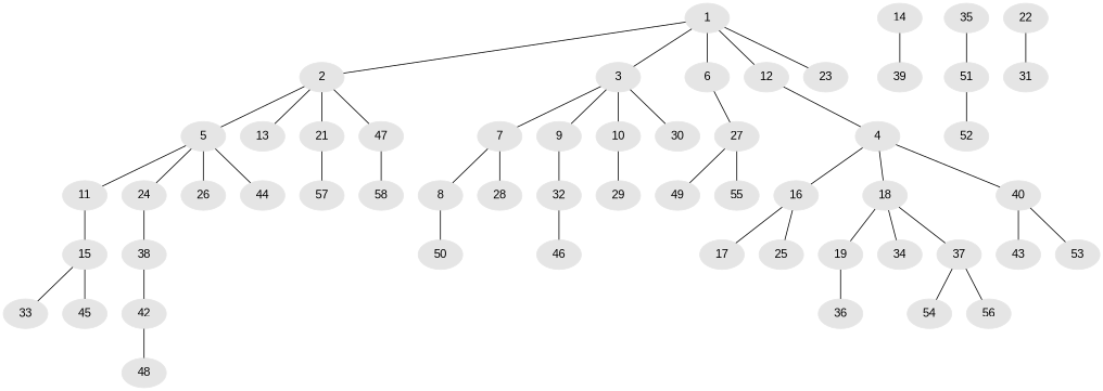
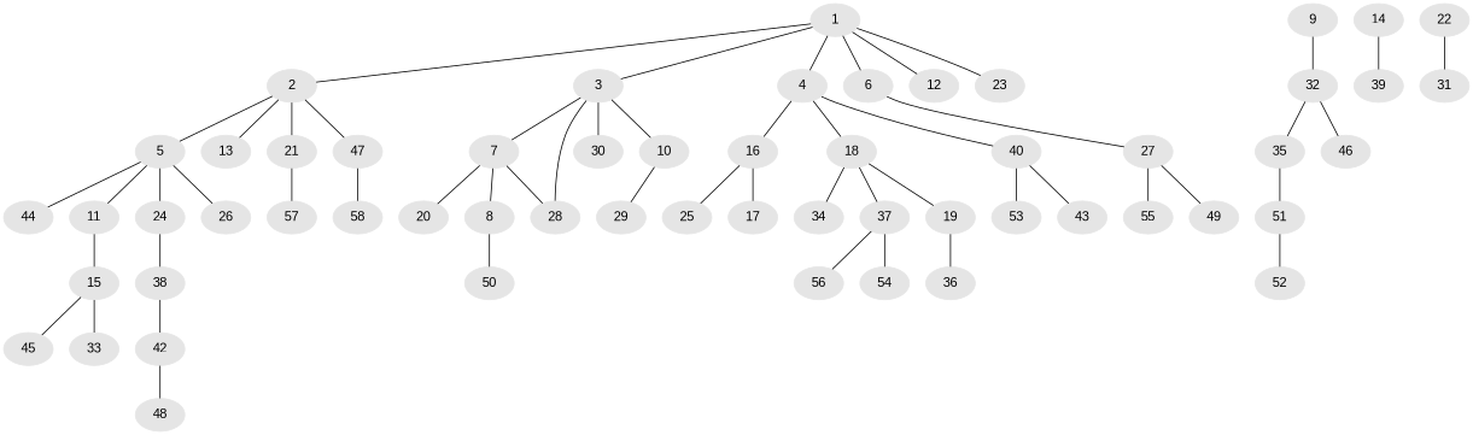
  graph {
    fontname="Liberation Sans"
    node [color=gray90 fontname="Liberation Sans" style=filled]
    edge [fontname="Liberation Sans"]
    1
    2
    3
    4
    6
    12
    23
    5
    13
    21
    47
    7
    9
    10
    30
    16
    18
    40
    27
    11
    24
    26
    44
    57
    58
    8
+   20
    28
    32
    29
    17
    25
    19
    34
    37
    43
    53
    15
    38
    49
    55
    50
    14
    39
    35
    46
    33
    45
    22
    31
    36
    54
    56
    42
    51
    52
    48
    1 -- 2
    1 -- 3
-   12 -- 4
+   1 -- 4
    1 -- 6
    1 -- 12
    1 -- 23
    2 -- 5
    2 -- 13
    2 -- 21
    2 -- 47
    3 -- 7
-   3 -- 9
+   3 -- 28
    3 -- 10
    3 -- 30
    4 -- 16
    4 -- 18
    4 -- 40
    6 -- 27
    5 -- 11
    5 -- 24
    5 -- 26
    5 -- 44
    21 -- 57
    47 -- 58
    7 -- 8
+   7 -- 20
    7 -- 28
    9 -- 32
    10 -- 29
    16 -- 17
    16 -- 25
    18 -- 19
    18 -- 34
    18 -- 37
    40 -- 43
    40 -- 53
    27 -- 49
    27 -- 55
    11 -- 15
    24 -- 38
    8 -- 50
+   32 -- 35
    32 -- 46
    19 -- 36
    37 -- 54
    37 -- 56
    15 -- 33
    15 -- 45
    38 -- 42
    14 -- 39
    35 -- 51
    22 -- 31
    42 -- 48
    51 -- 52
  }
